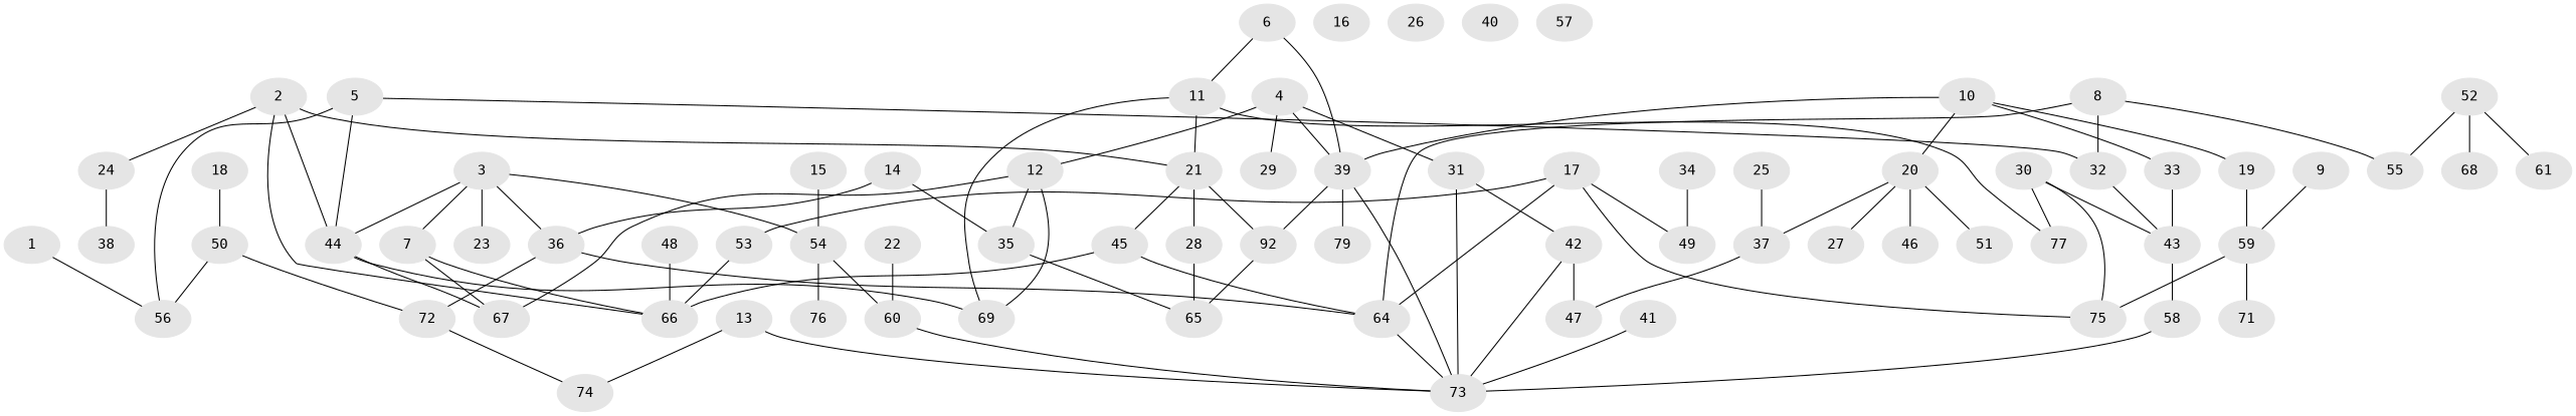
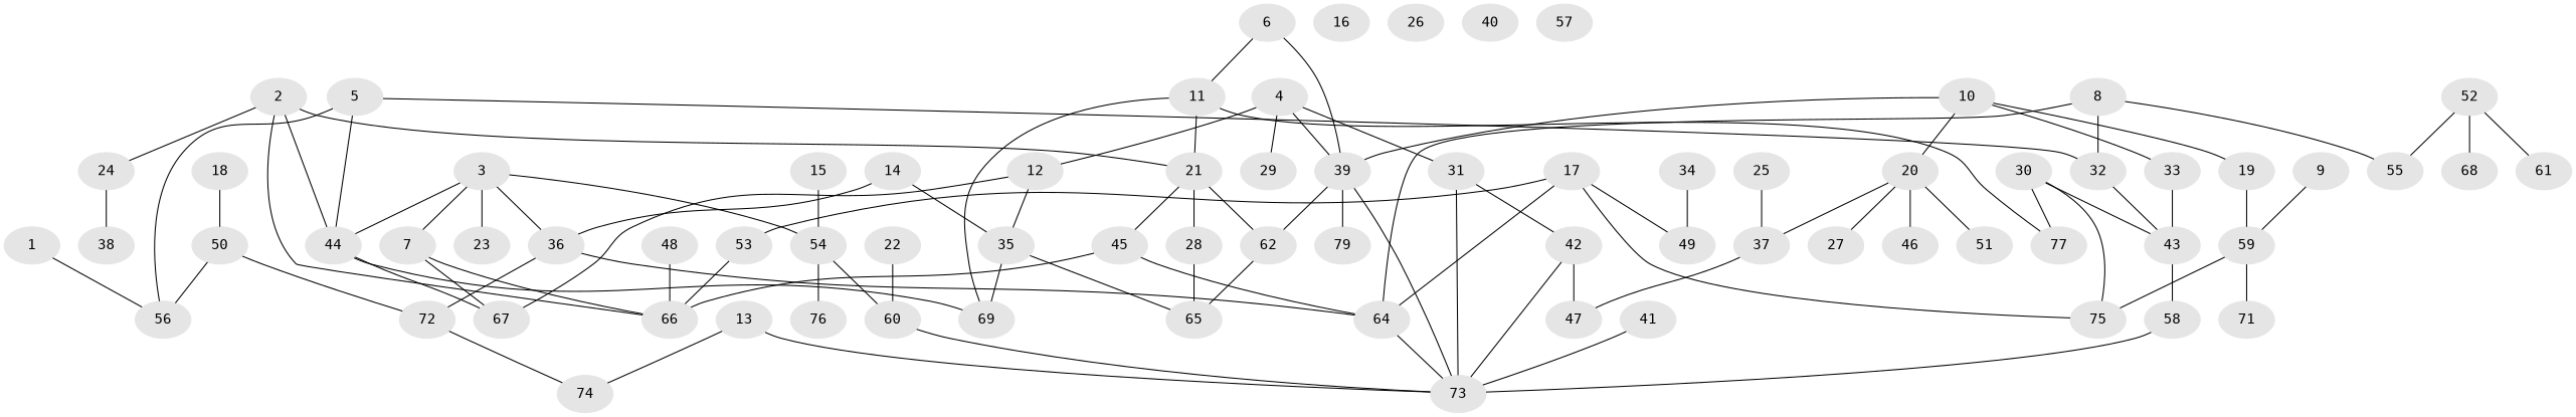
  graph {
    fontname="DejaVu Sans Mono"
    node [color=gray90 fontname="DejaVu Sans Mono" style=filled]
    edge [fontname="DejaVu Sans Mono"]
    1
    56
    2
    21
    24
    44
    66
    28
    45
-   62 [label=92]
+   62
    38
    67
    69
    3
    7
    23
    36
    54
    64
    72
    60
    76
    4
    12
    29
    31
    39
    35
    73
    42
    n31 [label=79]
    5
    32
    43
    6
    11
    77
    8
    55
    9
    59
    75
    71
    10
    19
    20
    33
    27
    37
    46
    51
    65
    13
    74
    14
    15
    16
    17
    49
    53
    18
    50
    47
    22
    25
    26
    30
    58
    34
    40
    41
    48
    52
    61
    68
    57
    1 -- 56
    2 -- 21
    2 -- 24
    2 -- 44
    2 -- 66
    21 -- 28
    21 -- 45
    21 -- 62
    24 -- 38
    44 -- 67
    44 -- 69
    28 -- 65
    45 -- 66
    45 -- 64
    62 -- 65
    3 -- 44
    3 -- 7
    3 -- 23
    3 -- 36
    3 -- 54
    7 -- 66
    7 -- 67
    36 -- 64
    36 -- 72
    54 -- 60
    54 -- 76
    64 -- 73
    72 -- 74
    60 -- 73
    4 -- 12
    4 -- 29
    4 -- 31
    4 -- 39
    12 -- 67
-   12 -- 69
+   35 -- 69
    12 -- 35
    31 -- 73
    31 -- 42
    39 -- 62
    39 -- 73
    39 -- n31
    35 -- 65
    42 -- 73
    42 -- 47
    5 -- 56
    5 -- 44
    5 -- 32
    32 -- 43
    43 -- 58
    6 -- 39
    6 -- 11
    11 -- 21
    11 -- 69
    11 -- 77
    8 -- 64
    8 -- 32
    8 -- 55
    9 -- 59
    59 -- 75
    59 -- 71
    10 -- 39
    10 -- 19
    10 -- 20
    10 -- 33
    19 -- 59
    20 -- 27
    20 -- 37
    20 -- 46
    20 -- 51
    33 -- 43
    37 -- 47
    13 -- 73
    13 -- 74
    14 -- 36
    14 -- 35
    15 -- 54
    17 -- 64
    17 -- 75
    17 -- 49
    17 -- 53
    53 -- 66
    18 -- 50
    50 -- 56
    50 -- 72
    22 -- 60
    25 -- 37
    30 -- 43
    30 -- 77
    30 -- 75
    58 -- 73
    34 -- 49
    41 -- 73
    48 -- 66
    52 -- 55
    52 -- 61
    52 -- 68
  }
